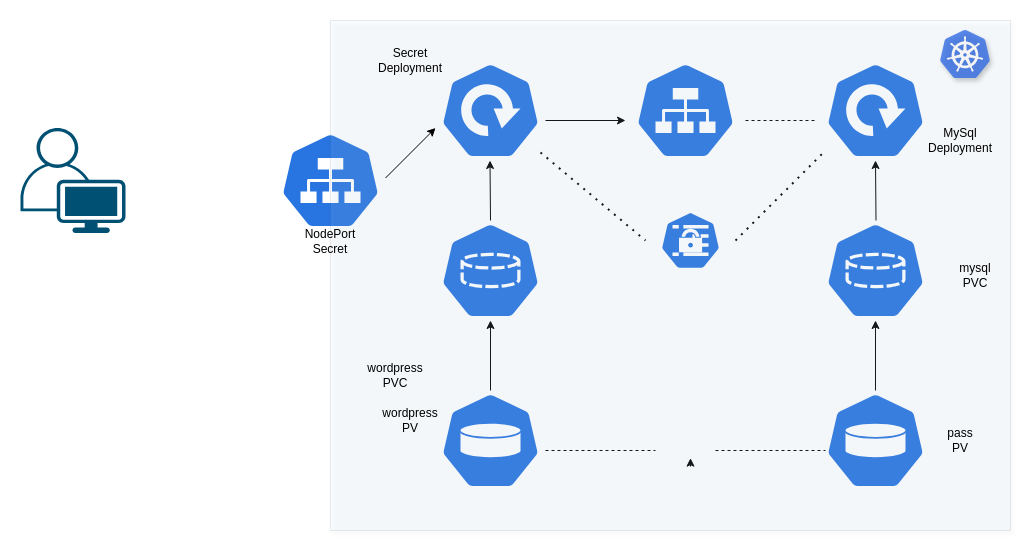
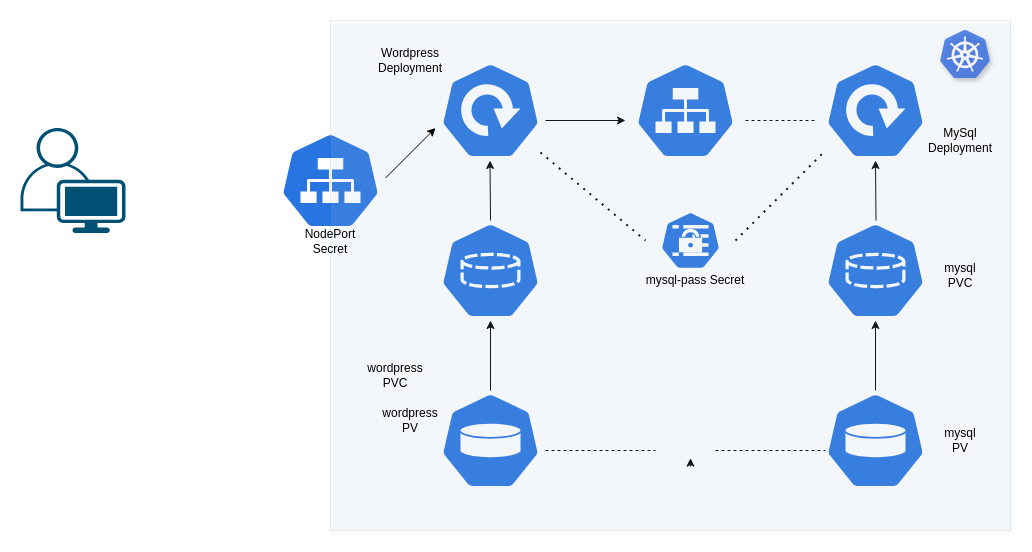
  <mxCell id="0" />
  <mxCell id="1" parent="0" />
  <mxCell id="2" value="" style="group;gradientDirection=south;fillColor=none;" vertex="1" connectable="0" parent="1"><mxGeometry x="440" y="60" width="485" height="430" as="geometry" /></mxCell>
  <mxCell id="3" value="" style="group" vertex="1" connectable="0" parent="2"><mxGeometry width="485" height="430" as="geometry" /></mxCell>
  <mxCell id="4" value="" style="html=1;dashed=0;whitespace=wrap;fillColor=#2875E2;strokeColor=#ffffff;points=[[0.005,0.63,0],[0.1,0.2,0],[0.9,0.2,0],[0.5,0,0],[0.995,0.63,0],[0.72,0.99,0],[0.5,1,0],[0.28,0.99,0]];shape=mxgraph.kubernetes.icon;prIcon=pvc" vertex="1" parent="3"><mxGeometry y="160" width="100" height="100" as="geometry" /></mxCell>
  <mxCell id="5" value="" style="html=1;dashed=0;whitespace=wrap;fillColor=#2875E2;strokeColor=#ffffff;points=[[0.005,0.63,0],[0.1,0.2,0],[0.9,0.2,0],[0.5,0,0],[0.995,0.63,0],[0.72,0.99,0],[0.5,1,0],[0.28,0.99,0]];shape=mxgraph.kubernetes.icon;prIcon=pv" vertex="1" parent="3"><mxGeometry y="330" width="100" height="100" as="geometry" /></mxCell>
  <mxCell id="6" value="" style="endArrow=classic;html=1;entryX=0.5;entryY=1;entryDx=0;entryDy=0;entryPerimeter=0;exitX=0.5;exitY=0;exitDx=0;exitDy=0;exitPerimeter=0;" edge="1" parent="3" source="5" target="4"><mxGeometry relative="1" as="geometry"><mxPoint x="145" y="280" as="sourcePoint" /><mxPoint x="245" y="280" as="targetPoint" /></mxGeometry></mxCell>
  <mxCell id="7" value="" style="html=1;dashed=0;whitespace=wrap;fillColor=#2875E2;strokeColor=#ffffff;points=[[0.005,0.63,0],[0.1,0.2,0],[0.9,0.2,0],[0.5,0,0],[0.995,0.63,0],[0.72,0.99,0],[0.5,1,0],[0.28,0.99,0]];shape=mxgraph.kubernetes.icon;prIcon=deploy" vertex="1" parent="3"><mxGeometry width="100" height="100" as="geometry" /></mxCell>
  <mxCell id="8" value="" style="html=1;dashed=0;whitespace=wrap;fillColor=#2875E2;strokeColor=#ffffff;points=[[0.005,0.63,0],[0.1,0.2,0],[0.9,0.2,0],[0.5,0,0],[0.995,0.63,0],[0.72,0.99,0],[0.5,1,0],[0.28,0.99,0]];shape=mxgraph.kubernetes.icon;prIcon=pvc" vertex="1" parent="3"><mxGeometry x="385" y="160" width="100" height="100" as="geometry" /></mxCell>
  <mxCell id="9" value="" style="html=1;dashed=0;whitespace=wrap;fillColor=#2875E2;strokeColor=#ffffff;points=[[0.005,0.63,0],[0.1,0.2,0],[0.9,0.2,0],[0.5,0,0],[0.995,0.63,0],[0.72,0.99,0],[0.5,1,0],[0.28,0.99,0]];shape=mxgraph.kubernetes.icon;prIcon=pv" vertex="1" parent="3"><mxGeometry x="385" y="330" width="100" height="100" as="geometry" /></mxCell>
  <mxCell id="10" value="" style="endArrow=classic;html=1;entryX=0.5;entryY=1;entryDx=0;entryDy=0;entryPerimeter=0;exitX=0.5;exitY=0;exitDx=0;exitDy=0;exitPerimeter=0;" edge="1" parent="3" source="9" target="8"><mxGeometry relative="1" as="geometry"><mxPoint x="530" y="280" as="sourcePoint" /><mxPoint x="630" y="280" as="targetPoint" /></mxGeometry></mxCell>
  <mxCell id="11" value="" style="html=1;dashed=0;whitespace=wrap;fillColor=#2875E2;strokeColor=#ffffff;points=[[0.005,0.63,0],[0.1,0.2,0],[0.9,0.2,0],[0.5,0,0],[0.995,0.63,0],[0.72,0.99,0],[0.5,1,0],[0.28,0.99,0]];shape=mxgraph.kubernetes.icon;prIcon=deploy" vertex="1" parent="3"><mxGeometry x="385" width="100" height="100" as="geometry" /></mxCell>
  <mxCell id="12" value="" style="endArrow=classic;html=1;entryX=0.5;entryY=1;entryDx=0;entryDy=0;entryPerimeter=0;" edge="1" parent="3"><mxGeometry relative="1" as="geometry"><mxPoint x="50" y="160" as="sourcePoint" /><mxPoint x="49.5" y="100" as="targetPoint" /></mxGeometry></mxCell>
  <mxCell id="13" value="" style="endArrow=classic;html=1;entryX=0.5;entryY=1;entryDx=0;entryDy=0;entryPerimeter=0;" edge="1" parent="3"><mxGeometry relative="1" as="geometry"><mxPoint x="435.5" y="160" as="sourcePoint" /><mxPoint x="435" y="100" as="targetPoint" /></mxGeometry></mxCell>
  <mxCell id="14" value="" style="shape=image;html=1;verticalAlign=top;verticalLabelPosition=bottom;labelBackgroundColor=#ffffff;imageAspect=0;aspect=fixed;image=https://cdn2.iconfinder.com/data/icons/stilllife/48x48/filesystems/gnome-fs-nfs.png" vertex="1" parent="3"><mxGeometry x="225" y="356" width="50" height="50" as="geometry" /></mxCell>
  <mxCell id="15" value="" style="html=1;dashed=0;whitespace=wrap;fillColor=#2875E2;strokeColor=#ffffff;points=[[0.005,0.63,0],[0.1,0.2,0],[0.9,0.2,0],[0.5,0,0],[0.995,0.63,0],[0.72,0.99,0],[0.5,1,0],[0.28,0.99,0]];shape=mxgraph.kubernetes.icon;prIcon=secret" vertex="1" parent="3"><mxGeometry x="220" y="150" width="60" height="60" as="geometry" /></mxCell>
  <mxCell id="16" style="edgeStyle=orthogonalEdgeStyle;rounded=0;orthogonalLoop=1;jettySize=auto;html=1;exitX=0.5;exitY=1;exitDx=0;exitDy=0;entryX=0.5;entryY=0.833;entryDx=0;entryDy=0;entryPerimeter=0;" edge="1" parent="3" source="14" target="14"><mxGeometry relative="1" as="geometry" /></mxCell>
  <mxCell id="17" value="" style="endArrow=none;dashed=1;html=1;" edge="1" parent="3"><mxGeometry width="50" height="50" relative="1" as="geometry"><mxPoint x="105" y="390" as="sourcePoint" /><mxPoint x="215" y="390" as="targetPoint" /></mxGeometry></mxCell>
  <mxCell id="18" value="" style="endArrow=none;dashed=1;html=1;" edge="1" parent="3"><mxGeometry width="50" height="50" relative="1" as="geometry"><mxPoint x="275" y="390" as="sourcePoint" /><mxPoint x="385" y="390" as="targetPoint" /></mxGeometry></mxCell>
  <mxCell id="19" value="" style="html=1;dashed=0;whitespace=wrap;fillColor=#2875E2;strokeColor=#ffffff;points=[[0.005,0.63,0],[0.1,0.2,0],[0.9,0.2,0],[0.5,0,0],[0.995,0.63,0],[0.72,0.99,0],[0.5,1,0],[0.28,0.99,0]];shape=mxgraph.kubernetes.icon;prIcon=svc" vertex="1" parent="3"><mxGeometry x="195" width="100" height="100" as="geometry" /></mxCell>
  <mxCell id="20" value="" style="endArrow=none;dashed=1;html=1;" edge="1" parent="3"><mxGeometry width="50" height="50" relative="1" as="geometry"><mxPoint x="305" y="60" as="sourcePoint" /><mxPoint x="375" y="60" as="targetPoint" /></mxGeometry></mxCell>
  <mxCell id="21" value="" style="endArrow=classic;html=1;" edge="1" parent="3"><mxGeometry width="50" height="50" relative="1" as="geometry"><mxPoint x="105" y="60" as="sourcePoint" /><mxPoint x="185" y="60" as="targetPoint" /></mxGeometry></mxCell>
  <mxCell id="22" value="" style="endArrow=none;dashed=1;html=1;dashPattern=1 3;strokeWidth=2;" edge="1" parent="3"><mxGeometry width="50" height="50" relative="1" as="geometry"><mxPoint x="295" y="180" as="sourcePoint" /><mxPoint x="385" y="90" as="targetPoint" /></mxGeometry></mxCell>
  <mxCell id="23" value="" style="endArrow=none;dashed=1;html=1;dashPattern=1 3;strokeWidth=2;" edge="1" parent="3" source="7"><mxGeometry width="50" height="50" relative="1" as="geometry"><mxPoint x="100" y="190" as="sourcePoint" /><mxPoint x="205" y="180" as="targetPoint" /></mxGeometry></mxCell>
  <mxCell id="24" value="" style="html=1;dashed=0;whitespace=wrap;fillColor=#2875E2;strokeColor=#ffffff;points=[[0.005,0.63,0],[0.1,0.2,0],[0.9,0.2,0],[0.5,0,0],[0.995,0.63,0],[0.72,0.99,0],[0.5,1,0],[0.28,0.99,0]];shape=mxgraph.kubernetes.icon;prIcon=svc" vertex="1" parent="1"><mxGeometry x="280" y="130" width="100" height="100" as="geometry" /></mxCell>
  <mxCell id="25" value="" style="points=[[0.35,0,0],[0.98,0.51,0],[1,0.71,0],[0.67,1,0],[0,0.795,0],[0,0.65,0]];verticalLabelPosition=bottom;html=1;verticalAlign=top;aspect=fixed;align=center;pointerEvents=1;shape=mxgraph.cisco19.user;fillColor=#005073;strokeColor=none;" vertex="1" parent="1"><mxGeometry x="20" y="127.5" width="105" height="105" as="geometry" /></mxCell>
  <mxCell id="26" value="" style="rounded=0;whiteSpace=wrap;html=1;glass=0;opacity=10;shadow=1;sketch=0;fillStyle=auto;fillColor=#cce5ff;strokeColor=#36393d;" vertex="1" parent="1"><mxGeometry x="330" y="20" width="680" height="510" as="geometry" /></mxCell>
  <mxCell id="27" value="" style="aspect=fixed;html=1;points=[];align=center;image;fontSize=12;image=img/lib/mscae/Kubernetes.svg;shadow=1;glass=0;sketch=0;gradientColor=none;opacity=80;" vertex="1" parent="1"><mxGeometry x="940" y="30" width="50" height="48" as="geometry" /></mxCell>
  <mxCell id="28" value="" style="shape=image;html=1;verticalAlign=top;verticalLabelPosition=bottom;labelBackgroundColor=#ffffff;imageAspect=0;aspect=fixed;image=https://cdn2.iconfinder.com/data/icons/arrow-5/512/arrow_pencil_left-small-128.png;shadow=1;glass=0;sketch=0;gradientColor=none;opacity=80;" vertex="1" parent="1"><mxGeometry x="140" y="128.75" width="102.5" height="102.5" as="geometry" /></mxCell>
  <mxCell id="29" value="NodePort Secret" style="text;html=1;strokeColor=none;fillColor=none;align=center;verticalAlign=middle;whiteSpace=wrap;rounded=0;shadow=1;glass=0;sketch=0;opacity=80;" vertex="1" parent="1"><mxGeometry x="310" y="231.25" width="40" height="20" as="geometry" /></mxCell>
- <mxCell id="30" value="Secret Deployment" style="text;html=1;strokeColor=none;fillColor=none;align=center;verticalAlign=middle;whiteSpace=wrap;rounded=0;shadow=1;glass=0;sketch=0;opacity=80;" vertex="1" parent="1"><mxGeometry x="390" y="50" width="40" height="20" as="geometry" /></mxCell>
+ <mxCell id="30" value="Wordpress Deployment" style="text;html=1;strokeColor=none;fillColor=none;align=center;verticalAlign=middle;whiteSpace=wrap;rounded=0;shadow=1;glass=0;sketch=0;opacity=80;" vertex="1" parent="1"><mxGeometry x="390" y="50" width="40" height="20" as="geometry" /></mxCell>
  <mxCell id="31" value="MySql Deployment" style="text;html=1;strokeColor=none;fillColor=none;align=center;verticalAlign=middle;whiteSpace=wrap;rounded=0;shadow=1;glass=0;sketch=0;opacity=80;" vertex="1" parent="1"><mxGeometry x="940" y="130" width="40" height="20" as="geometry" /></mxCell>
+ <mxCell id="32" value="mysql-pass Secret" style="text;html=1;strokeColor=none;fillColor=none;align=center;verticalAlign=middle;whiteSpace=wrap;rounded=0;shadow=1;glass=0;sketch=0;opacity=80;" vertex="1" parent="1"><mxGeometry x="640" y="270" width="110" height="20" as="geometry" /></mxCell>
  <mxCell id="33" value="wordpress PVC" style="text;html=1;strokeColor=none;fillColor=none;align=center;verticalAlign=middle;whiteSpace=wrap;rounded=0;shadow=1;glass=0;sketch=0;opacity=80;" vertex="1" parent="1"><mxGeometry x="375" y="365" width="40" height="20" as="geometry" /></mxCell>
  <mxCell id="34" value="wordpress PV" style="text;html=1;strokeColor=none;fillColor=none;align=center;verticalAlign=middle;whiteSpace=wrap;rounded=0;shadow=1;glass=0;sketch=0;opacity=80;" vertex="1" parent="1"><mxGeometry x="390" y="410" width="40" height="20" as="geometry" /></mxCell>
- <mxCell id="35" value="mysql PVC" style="text;html=1;strokeColor=none;fillColor=none;align=center;verticalAlign=middle;whiteSpace=wrap;rounded=0;shadow=1;glass=0;sketch=0;opacity=80;" vertex="1" parent="1"><mxGeometry x="955" y="265" width="40" height="20" as="geometry" /></mxCell>
- <mxCell id="36" value="pass PV" style="text;html=1;strokeColor=none;fillColor=none;align=center;verticalAlign=middle;whiteSpace=wrap;rounded=0;shadow=1;glass=0;sketch=0;opacity=80;" vertex="1" parent="1"><mxGeometry x="940" y="430" width="40" height="20" as="geometry" /></mxCell>
+ <mxCell id="35" value="mysql PVC" style="text;html=1;strokeColor=none;fillColor=none;align=center;verticalAlign=middle;whiteSpace=wrap;rounded=0;shadow=1;glass=0;sketch=0;opacity=80;" vertex="1" parent="1"><mxGeometry x="940" y="265" width="40" height="20" as="geometry" /></mxCell>
+ <mxCell id="36" value="mysql PV" style="text;html=1;strokeColor=none;fillColor=none;align=center;verticalAlign=middle;whiteSpace=wrap;rounded=0;shadow=1;glass=0;sketch=0;opacity=80;" vertex="1" parent="1"><mxGeometry x="940" y="430" width="40" height="20" as="geometry" /></mxCell>
  <mxCell id="37" value="" style="endArrow=classic;html=1;" edge="1" parent="1"><mxGeometry width="50" height="50" relative="1" as="geometry"><mxPoint x="385" y="177.5" as="sourcePoint" /><mxPoint x="435" y="127.5" as="targetPoint" /></mxGeometry></mxCell>
